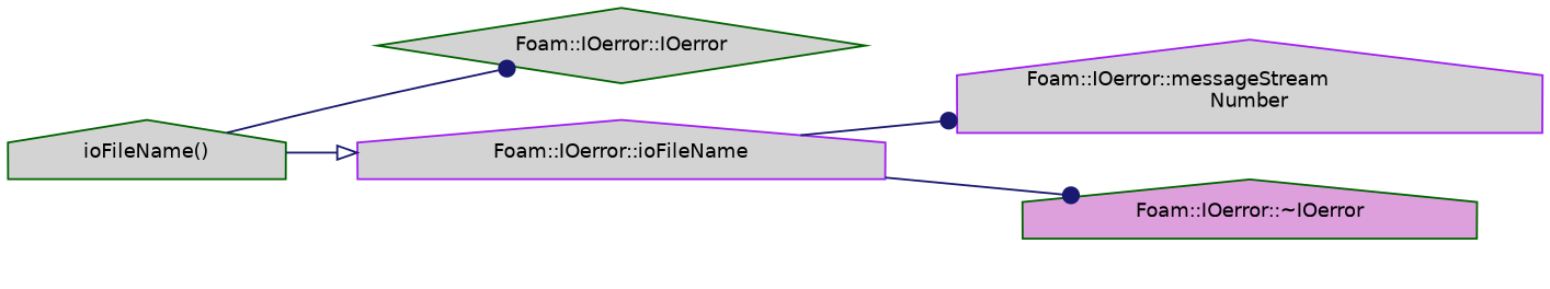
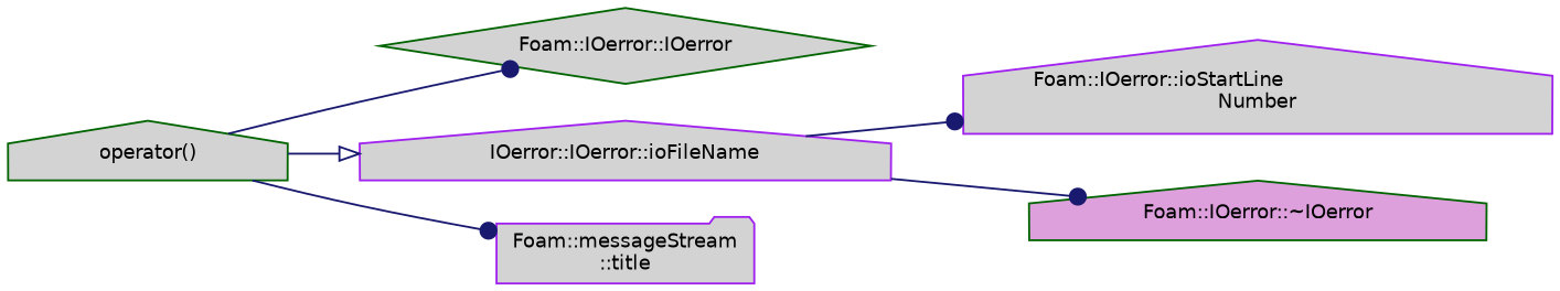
  digraph {
    rankdir=LR
    node [color=darkgreen fillcolor=lightgrey fontname=Helvetica fontsize=10 shape=house style=filled]
    edge [arrowhead=dot color=midnightblue fontname=Helvetica fontsize=10 labelfontname=Helvetica labelfontsize=10 style=solid]
-   n1 [fontcolor=black height=0.2 label="ioFileName()" width=0.4]
+   n1 [fontcolor=black height=0.2 label="operator()" width=0.4]
    n2 [height=0.2 label="Foam::IOerror::IOerror" shape=diamond width=0.4]
-   n3 [color=purple height=0.2 label="Foam::IOerror::ioFileName" width=0.4]
-   n5 [color=purple height=0.2 label="Foam::IOerror::messageStream\lNumber" width=0.4]
+   n3 [color=purple height=0.2 label="IOerror::IOerror::ioFileName" width=0.4]
+   n4 [color=purple height=0.2 label="Foam::messageStream\l::title" shape=folder width=0.4]
+   n5 [color=purple height=0.2 label="Foam::IOerror::ioStartLine\lNumber" width=0.4]
    n6 [fillcolor=plum height=0.2 label="Foam::IOerror::~IOerror" width=0.4]
    n1 -> n2
    n1 -> n3 [arrowhead=onormal]
+   n1 -> n4
    n3 -> n5
    n3 -> n6
  }
